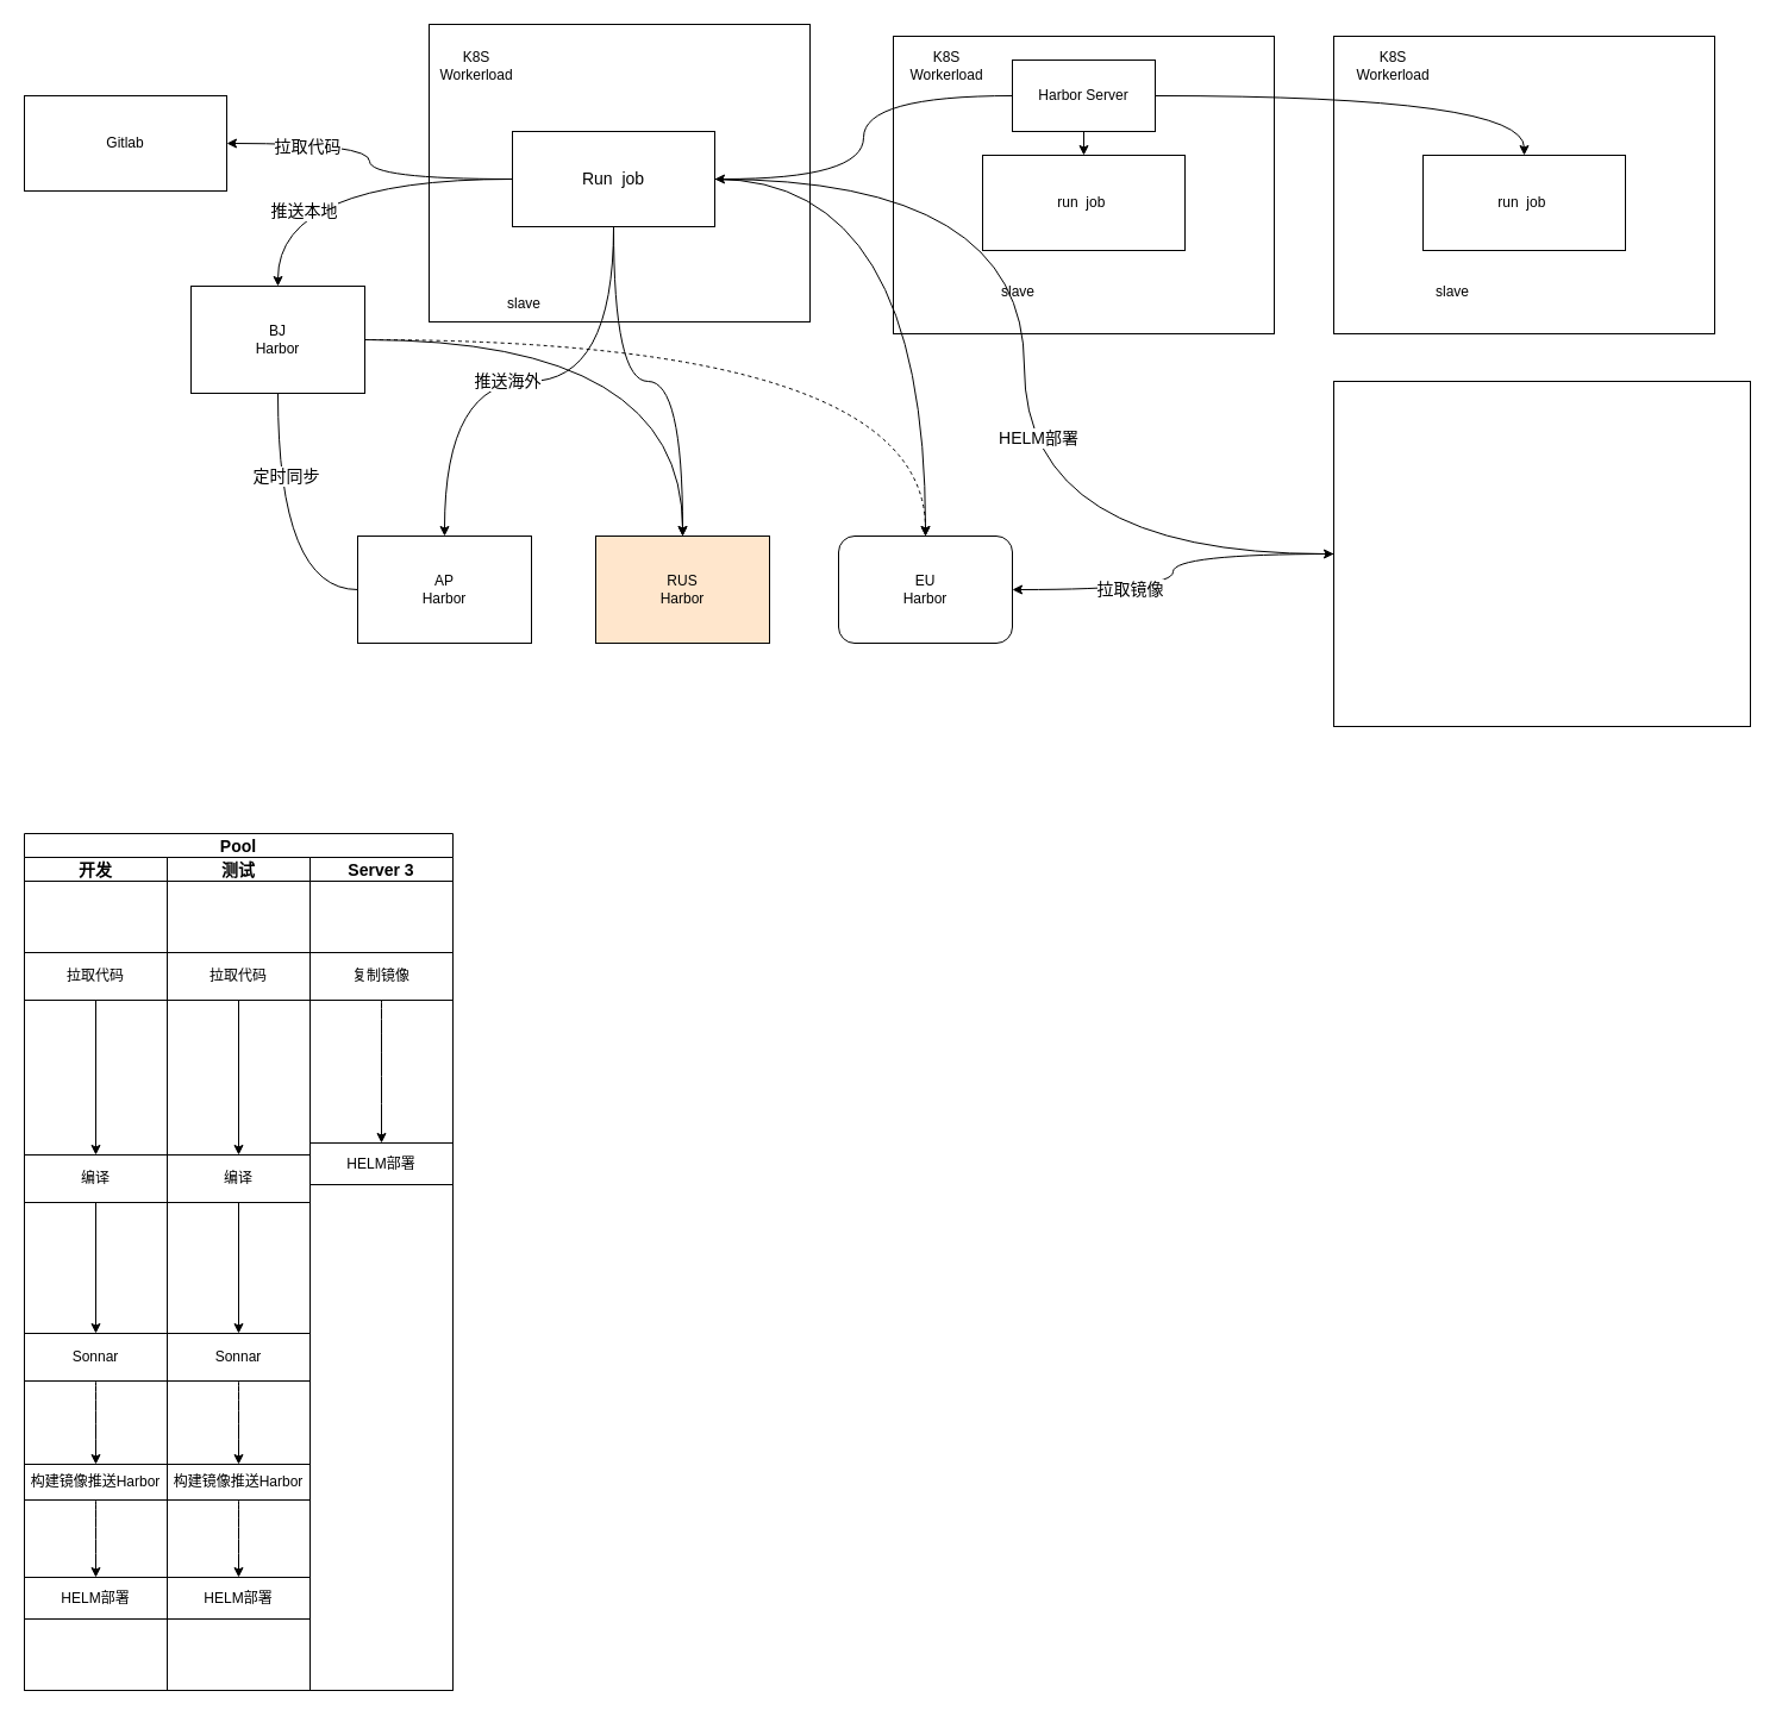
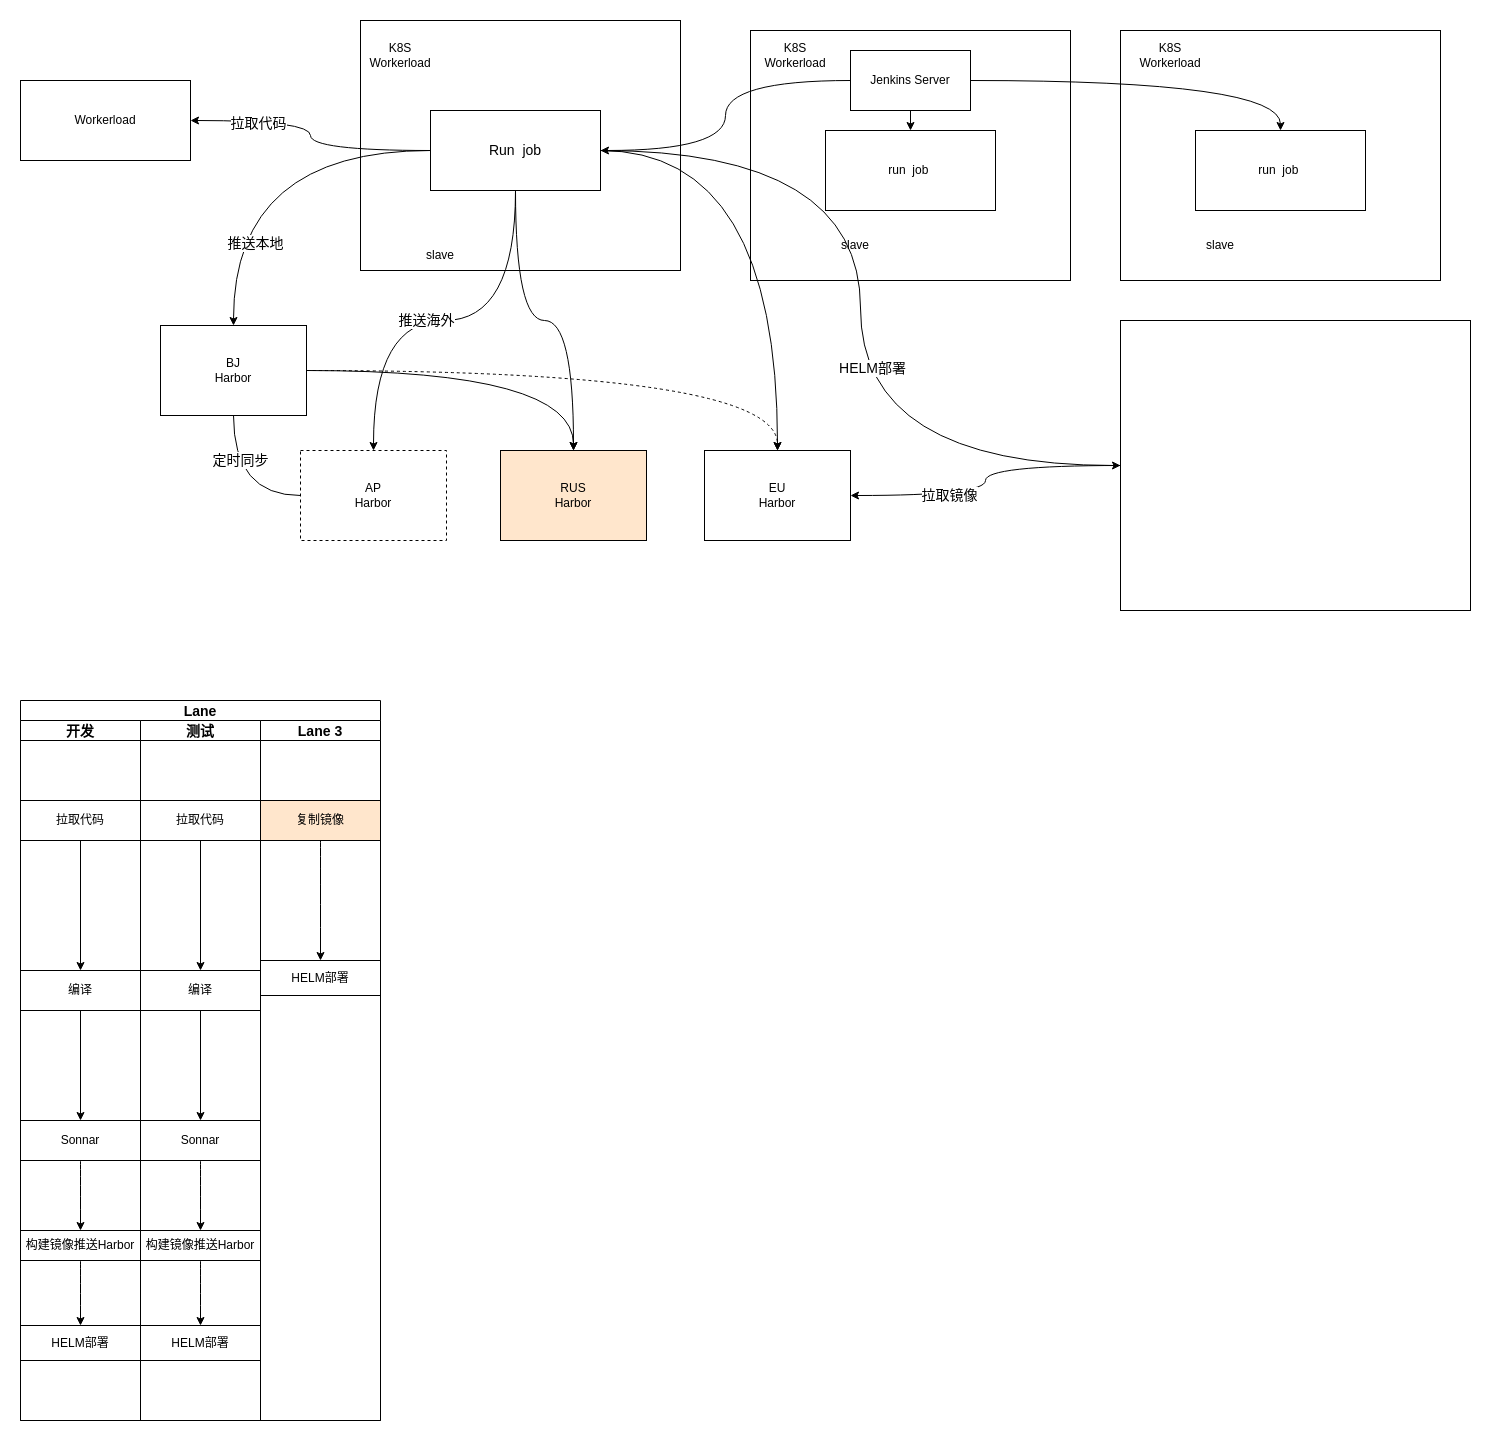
  <mxCell id="0" />
  <mxCell id="1" parent="0" />
  <mxCell id="2" style="edgeStyle=orthogonalEdgeStyle;curved=1;rounded=0;orthogonalLoop=1;jettySize=auto;html=1;entryX=0;entryY=0.5;entryDx=0;entryDy=0;fontSize=14;endArrow=none;" edge="1" parent="1" source="6" target="35"><mxGeometry relative="1" as="geometry" /></mxCell>
  <mxCell id="3" value="定时同步" style="edgeLabel;html=1;align=center;verticalAlign=middle;resizable=0;points=[];fontSize=14;" vertex="1" connectable="0" parent="2"><mxGeometry x="-0.405" y="6" relative="1" as="geometry"><mxPoint as="offset" /></mxGeometry></mxCell>
  <mxCell id="4" style="edgeStyle=orthogonalEdgeStyle;curved=1;rounded=0;orthogonalLoop=1;jettySize=auto;html=1;fontSize=14;" edge="1" parent="1" source="6" target="36"><mxGeometry relative="1" as="geometry" /></mxCell>
  <mxCell id="5" style="edgeStyle=orthogonalEdgeStyle;curved=1;rounded=0;orthogonalLoop=1;jettySize=auto;html=1;fontSize=14;dashed=1;" edge="1" parent="1" source="6" target="37"><mxGeometry relative="1" as="geometry" /></mxCell>
- <mxCell id="6" value="BJ&lt;br&gt;Harbor" style="whiteSpace=wrap;html=1;rounded=0;" vertex="1" parent="1"><mxGeometry x="160" y="240" width="146" height="90" as="geometry" /></mxCell>
+ <mxCell id="6" value="BJ&lt;br&gt;Harbor" style="whiteSpace=wrap;html=1;rounded=0;" vertex="1" parent="1"><mxGeometry x="160" y="325" width="146" height="90" as="geometry" /></mxCell>
  <mxCell id="7" value="" style="rounded=0;whiteSpace=wrap;html=1;" vertex="1" parent="1"><mxGeometry x="1120" y="30" width="320" height="250" as="geometry" /></mxCell>
  <mxCell id="8" value="" style="rounded=0;whiteSpace=wrap;html=1;" vertex="1" parent="1"><mxGeometry x="750" y="30" width="320" height="250" as="geometry" /></mxCell>
  <mxCell id="9" value="" style="rounded=0;whiteSpace=wrap;html=1;" vertex="1" parent="1"><mxGeometry x="360" y="20" width="320" height="250" as="geometry" /></mxCell>
  <mxCell id="10" style="edgeStyle=orthogonalEdgeStyle;rounded=0;orthogonalLoop=1;jettySize=auto;html=1;curved=1;" edge="1" parent="1" source="13" target="26"><mxGeometry relative="1" as="geometry" /></mxCell>
  <mxCell id="11" style="edgeStyle=orthogonalEdgeStyle;curved=1;rounded=0;orthogonalLoop=1;jettySize=auto;html=1;" edge="1" parent="1" source="13" target="28"><mxGeometry relative="1" as="geometry" /></mxCell>
  <mxCell id="12" style="edgeStyle=orthogonalEdgeStyle;curved=1;rounded=0;orthogonalLoop=1;jettySize=auto;html=1;" edge="1" parent="1" source="13" target="29"><mxGeometry relative="1" as="geometry" /></mxCell>
- <mxCell id="13" value="Harbor Server" style="rounded=0;whiteSpace=wrap;html=1;" vertex="1" parent="1"><mxGeometry x="850" y="50" width="120" height="60" as="geometry" /></mxCell>
+ <mxCell id="13" value="Jenkins Server" style="rounded=0;whiteSpace=wrap;html=1;" vertex="1" parent="1"><mxGeometry x="850" y="50" width="120" height="60" as="geometry" /></mxCell>
  <mxCell id="14" value="K8S Workerload" style="text;html=1;strokeColor=none;fillColor=none;align=center;verticalAlign=middle;whiteSpace=wrap;rounded=0;" vertex="1" parent="1"><mxGeometry x="370" y="40" width="60" height="30" as="geometry" /></mxCell>
  <mxCell id="15" value="" style="edgeStyle=orthogonalEdgeStyle;curved=1;rounded=0;orthogonalLoop=1;jettySize=auto;html=1;" edge="1" parent="1" source="26" target="6"><mxGeometry relative="1" as="geometry" /></mxCell>
  <mxCell id="16" value="推送本地" style="edgeLabel;html=1;align=center;verticalAlign=middle;resizable=0;points=[];fontSize=14;" vertex="1" connectable="0" parent="15"><mxGeometry x="0.554" y="21" relative="1" as="geometry"><mxPoint as="offset" /></mxGeometry></mxCell>
  <mxCell id="17" style="edgeStyle=orthogonalEdgeStyle;curved=1;rounded=0;orthogonalLoop=1;jettySize=auto;html=1;" edge="1" parent="1" source="26" target="34"><mxGeometry relative="1" as="geometry" /></mxCell>
  <mxCell id="18" value="拉取代码" style="edgeLabel;html=1;align=center;verticalAlign=middle;resizable=0;points=[];fontSize=14;" vertex="1" connectable="0" parent="17"><mxGeometry x="0.503" y="2" relative="1" as="geometry"><mxPoint as="offset" /></mxGeometry></mxCell>
  <mxCell id="19" value="t" style="edgeStyle=orthogonalEdgeStyle;curved=1;rounded=0;orthogonalLoop=1;jettySize=auto;html=1;" edge="1" parent="1" source="26" target="35"><mxGeometry relative="1" as="geometry" /></mxCell>
  <mxCell id="20" value="推送海外" style="edgeLabel;html=1;align=center;verticalAlign=middle;resizable=0;points=[];fontSize=14;" vertex="1" connectable="0" parent="19"><mxGeometry x="0.094" y="-1" relative="1" as="geometry"><mxPoint as="offset" /></mxGeometry></mxCell>
  <mxCell id="21" style="edgeStyle=orthogonalEdgeStyle;curved=1;rounded=0;orthogonalLoop=1;jettySize=auto;html=1;" edge="1" parent="1" source="26" target="36"><mxGeometry relative="1" as="geometry" /></mxCell>
  <mxCell id="22" value="&lt;span style=&quot;color: rgba(0 , 0 , 0 , 0) ; font-family: monospace ; font-size: 0px ; background-color: rgb(248 , 249 , 250)&quot;&gt;%3CmxGraphModel%3E%3Croot%3E%3CmxCell%20id%3D%220%22%2F%3E%3CmxCell%20id%3D%221%22%20parent%3D%220%22%2F%3E%3CmxCell%20id%3D%222%22%20value%3D%22%E6%8E%A8%E9%80%81%E6%B5%B7%E5%A4%96%22%20style%3D%22edgeLabel%3Bhtml%3D1%3Balign%3Dcenter%3BverticalAlign%3Dmiddle%3Bresizable%3D0%3Bpoints%3D%5B%5D%3BfontSize%3D14%3B%22%20vertex%3D%221%22%20connectable%3D%220%22%20parent%3D%221%22%3E%3CmxGeometry%20x%3D%22286%22%20y%3D%229%22%20as%3D%22geometry%22%2F%3E%3C%2FmxCell%3E%3C%2Froot%3E%3C%2FmxGraphModel%3E&amp;nbsp;&lt;/span&gt;" style="edgeLabel;html=1;align=center;verticalAlign=middle;resizable=0;points=[];fontSize=14;" vertex="1" connectable="0" parent="21"><mxGeometry x="0.101" y="-12" relative="1" as="geometry"><mxPoint as="offset" /></mxGeometry></mxCell>
  <mxCell id="23" style="edgeStyle=orthogonalEdgeStyle;curved=1;rounded=0;orthogonalLoop=1;jettySize=auto;html=1;" edge="1" parent="1" source="26" target="37"><mxGeometry relative="1" as="geometry" /></mxCell>
  <mxCell id="24" style="edgeStyle=orthogonalEdgeStyle;curved=1;rounded=0;orthogonalLoop=1;jettySize=auto;html=1;entryX=0;entryY=0.5;entryDx=0;entryDy=0;fontSize=14;" edge="1" parent="1" source="26" target="40"><mxGeometry relative="1" as="geometry" /></mxCell>
  <mxCell id="25" value="HELM部署" style="edgeLabel;html=1;align=center;verticalAlign=middle;resizable=0;points=[];fontSize=14;" vertex="1" connectable="0" parent="24"><mxGeometry x="0.143" y="11" relative="1" as="geometry"><mxPoint as="offset" /></mxGeometry></mxCell>
  <mxCell id="26" value="&lt;font style=&quot;font-size: 14px&quot;&gt;Run&amp;nbsp; job&lt;br&gt;&lt;/font&gt;" style="rounded=0;whiteSpace=wrap;html=1;" vertex="1" parent="1"><mxGeometry x="430" y="110" width="170" height="80" as="geometry" /></mxCell>
  <mxCell id="27" value="slave" style="text;html=1;strokeColor=none;fillColor=none;align=center;verticalAlign=middle;whiteSpace=wrap;rounded=0;" vertex="1" parent="1"><mxGeometry x="410" y="240" width="60" height="30" as="geometry" /></mxCell>
  <mxCell id="28" value="run&amp;nbsp; job&amp;nbsp;" style="rounded=0;whiteSpace=wrap;html=1;" vertex="1" parent="1"><mxGeometry x="825" y="130" width="170" height="80" as="geometry" /></mxCell>
  <mxCell id="29" value="run&amp;nbsp; job&amp;nbsp;" style="rounded=0;whiteSpace=wrap;html=1;" vertex="1" parent="1"><mxGeometry x="1195" y="130" width="170" height="80" as="geometry" /></mxCell>
  <mxCell id="30" value="slave" style="text;html=1;strokeColor=none;fillColor=none;align=center;verticalAlign=middle;whiteSpace=wrap;rounded=0;" vertex="1" parent="1"><mxGeometry x="825" y="230" width="60" height="30" as="geometry" /></mxCell>
  <mxCell id="31" value="slave" style="text;html=1;strokeColor=none;fillColor=none;align=center;verticalAlign=middle;whiteSpace=wrap;rounded=0;" vertex="1" parent="1"><mxGeometry x="1190" y="230" width="60" height="30" as="geometry" /></mxCell>
  <mxCell id="32" value="K8S Workerload" style="text;html=1;strokeColor=none;fillColor=none;align=center;verticalAlign=middle;whiteSpace=wrap;rounded=0;" vertex="1" parent="1"><mxGeometry x="765" y="40" width="60" height="30" as="geometry" /></mxCell>
  <mxCell id="33" value="K8S Workerload" style="text;html=1;strokeColor=none;fillColor=none;align=center;verticalAlign=middle;whiteSpace=wrap;rounded=0;" vertex="1" parent="1"><mxGeometry x="1140" y="40" width="60" height="30" as="geometry" /></mxCell>
- <mxCell id="34" value="Gitlab" style="rounded=0;whiteSpace=wrap;html=1;" vertex="1" parent="1"><mxGeometry x="20" y="80" width="170" height="80" as="geometry" /></mxCell>
- <mxCell id="35" value="AP&lt;br&gt;Harbor" style="whiteSpace=wrap;html=1;rounded=0;" vertex="1" parent="1"><mxGeometry x="300" y="450" width="146" height="90" as="geometry" /></mxCell>
+ <mxCell id="34" value="Workerload" style="rounded=0;whiteSpace=wrap;html=1;" vertex="1" parent="1"><mxGeometry x="20" y="80" width="170" height="80" as="geometry" /></mxCell>
+ <mxCell id="35" value="AP&lt;br&gt;Harbor" style="whiteSpace=wrap;html=1;rounded=0;dashed=1;" vertex="1" parent="1"><mxGeometry x="300" y="450" width="146" height="90" as="geometry" /></mxCell>
  <mxCell id="36" value="RUS&lt;br&gt;Harbor" style="whiteSpace=wrap;html=1;rounded=0;fillColor=#ffe6cc;" vertex="1" parent="1"><mxGeometry x="500" y="450" width="146" height="90" as="geometry" /></mxCell>
- <mxCell id="37" value="EU&lt;br&gt;Harbor" style="whiteSpace=wrap;html=1;rounded=1;" vertex="1" parent="1"><mxGeometry x="704" y="450" width="146" height="90" as="geometry" /></mxCell>
+ <mxCell id="37" value="EU&lt;br&gt;Harbor" style="whiteSpace=wrap;html=1;rounded=0;" vertex="1" parent="1"><mxGeometry x="704" y="450" width="146" height="90" as="geometry" /></mxCell>
  <mxCell id="38" style="edgeStyle=orthogonalEdgeStyle;curved=1;rounded=0;orthogonalLoop=1;jettySize=auto;html=1;entryX=1;entryY=0.5;entryDx=0;entryDy=0;fontSize=14;" edge="1" parent="1" source="40" target="37"><mxGeometry relative="1" as="geometry" /></mxCell>
  <mxCell id="39" value="拉取镜像" style="edgeLabel;html=1;align=center;verticalAlign=middle;resizable=0;points=[];fontSize=14;" vertex="1" connectable="0" parent="38"><mxGeometry x="0.348" y="-1" relative="1" as="geometry"><mxPoint as="offset" /></mxGeometry></mxCell>
  <mxCell id="40" value="" style="rounded=0;whiteSpace=wrap;html=1;" vertex="1" parent="1"><mxGeometry x="1120" width="350" height="290" as="geometry" y="320" /></mxCell>
- <mxCell id="41" value="Pool" style="swimlane;childLayout=stackLayout;resizeParent=1;resizeParentMax=0;startSize=20;fontSize=14;" vertex="1" parent="1"><mxGeometry x="20" y="700" width="360" height="720" as="geometry" /></mxCell>
+ <mxCell id="41" value="Lane" style="swimlane;childLayout=stackLayout;resizeParent=1;resizeParentMax=0;startSize=20;fontSize=14;" vertex="1" parent="1"><mxGeometry x="20" y="700" width="360" height="720" as="geometry" /></mxCell>
  <mxCell id="42" value="开发" style="swimlane;startSize=20;fontSize=14;" vertex="1" parent="41"><mxGeometry y="20" width="120" height="700" as="geometry" /></mxCell>
  <mxCell id="43" value="拉取代码" style="rounded=0;whiteSpace=wrap;html=1;" vertex="1" parent="42"><mxGeometry y="80" width="120" height="40" as="geometry" /></mxCell>
  <mxCell id="44" value="编译" style="rounded=0;whiteSpace=wrap;html=1;" vertex="1" parent="42"><mxGeometry y="250" width="120" height="40" as="geometry" /></mxCell>
  <mxCell id="45" value="" style="edgeStyle=orthogonalEdgeStyle;rounded=0;orthogonalLoop=1;jettySize=auto;html=1;" edge="1" parent="42" source="43" target="44"><mxGeometry relative="1" as="geometry" /></mxCell>
  <mxCell id="46" value="Sonnar" style="rounded=0;whiteSpace=wrap;html=1;" vertex="1" parent="42"><mxGeometry y="400" width="120" height="40" as="geometry" /></mxCell>
  <mxCell id="47" value="" style="edgeStyle=orthogonalEdgeStyle;rounded=0;orthogonalLoop=1;jettySize=auto;html=1;" edge="1" parent="42" source="44" target="46"><mxGeometry relative="1" as="geometry" /></mxCell>
  <mxCell id="48" value="" style="edgeStyle=orthogonalEdgeStyle;curved=1;rounded=0;orthogonalLoop=1;jettySize=auto;html=1;fontSize=14;" edge="1" parent="42" source="49" target="51"><mxGeometry relative="1" as="geometry" /></mxCell>
  <mxCell id="49" value="构建镜像推送Harbor" style="rounded=0;whiteSpace=wrap;html=1;" vertex="1" parent="42"><mxGeometry y="510" width="120" height="30" as="geometry" /></mxCell>
  <mxCell id="50" value="" style="edgeStyle=orthogonalEdgeStyle;curved=1;rounded=0;orthogonalLoop=1;jettySize=auto;html=1;fontSize=14;" edge="1" parent="42" source="46" target="49"><mxGeometry relative="1" as="geometry" /></mxCell>
  <mxCell id="51" value="HELM部署" style="whiteSpace=wrap;html=1;rounded=0;" vertex="1" parent="42"><mxGeometry y="605" width="120" height="35" as="geometry" /></mxCell>
  <mxCell id="52" value="测试" style="swimlane;startSize=20;fontSize=14;" vertex="1" parent="41"><mxGeometry x="120" y="20" width="120" height="700" as="geometry" /></mxCell>
  <mxCell id="53" value="拉取代码" style="rounded=0;whiteSpace=wrap;html=1;" vertex="1" parent="52"><mxGeometry y="80" width="120" height="40" as="geometry" /></mxCell>
  <mxCell id="54" value="编译" style="rounded=0;whiteSpace=wrap;html=1;" vertex="1" parent="52"><mxGeometry y="250" width="120" height="40" as="geometry" /></mxCell>
  <mxCell id="55" value="" style="edgeStyle=orthogonalEdgeStyle;rounded=0;orthogonalLoop=1;jettySize=auto;html=1;" edge="1" parent="52" source="53" target="54"><mxGeometry relative="1" as="geometry" /></mxCell>
  <mxCell id="56" value="Sonnar" style="rounded=0;whiteSpace=wrap;html=1;" vertex="1" parent="52"><mxGeometry y="400" width="120" height="40" as="geometry" /></mxCell>
  <mxCell id="57" value="" style="edgeStyle=orthogonalEdgeStyle;rounded=0;orthogonalLoop=1;jettySize=auto;html=1;" edge="1" parent="52" source="54" target="56"><mxGeometry relative="1" as="geometry" /></mxCell>
  <mxCell id="58" value="构建镜像推送Harbor" style="rounded=0;whiteSpace=wrap;html=1;" vertex="1" parent="52"><mxGeometry y="510" width="120" height="30" as="geometry" /></mxCell>
  <mxCell id="59" value="" style="edgeStyle=orthogonalEdgeStyle;curved=1;rounded=0;orthogonalLoop=1;jettySize=auto;html=1;fontSize=14;" edge="1" parent="52" source="56" target="58"><mxGeometry relative="1" as="geometry" /></mxCell>
  <mxCell id="60" value="HELM部署" style="whiteSpace=wrap;html=1;rounded=0;" vertex="1" parent="52"><mxGeometry y="605" width="120" height="35" as="geometry" /></mxCell>
  <mxCell id="61" value="" style="edgeStyle=orthogonalEdgeStyle;curved=1;rounded=0;orthogonalLoop=1;jettySize=auto;html=1;fontSize=14;" edge="1" parent="52" source="58" target="60"><mxGeometry relative="1" as="geometry" /></mxCell>
- <mxCell id="62" value="Server 3" style="swimlane;startSize=20;fontSize=14;" vertex="1" parent="41"><mxGeometry x="240" y="20" width="120" height="700" as="geometry" /></mxCell>
+ <mxCell id="62" value="Lane 3" style="swimlane;startSize=20;fontSize=14;" vertex="1" parent="41"><mxGeometry x="240" y="20" width="120" height="700" as="geometry" /></mxCell>
  <mxCell id="63" value="HELM部署" style="whiteSpace=wrap;html=1;rounded=0;" vertex="1" parent="62"><mxGeometry y="240" width="120" height="35" as="geometry" /></mxCell>
  <mxCell id="64" style="edgeStyle=orthogonalEdgeStyle;curved=1;rounded=0;orthogonalLoop=1;jettySize=auto;html=1;fontSize=14;" edge="1" parent="62" source="65" target="63"><mxGeometry relative="1" as="geometry" /></mxCell>
- <mxCell id="65" value="复制镜像" style="rounded=0;whiteSpace=wrap;html=1;" vertex="1" parent="62"><mxGeometry y="80" width="120" height="40" as="geometry" /></mxCell>
+ <mxCell id="65" value="复制镜像" style="rounded=0;whiteSpace=wrap;html=1;fillColor=#ffe6cc;" vertex="1" parent="62"><mxGeometry y="80" width="120" height="40" as="geometry" /></mxCell>
